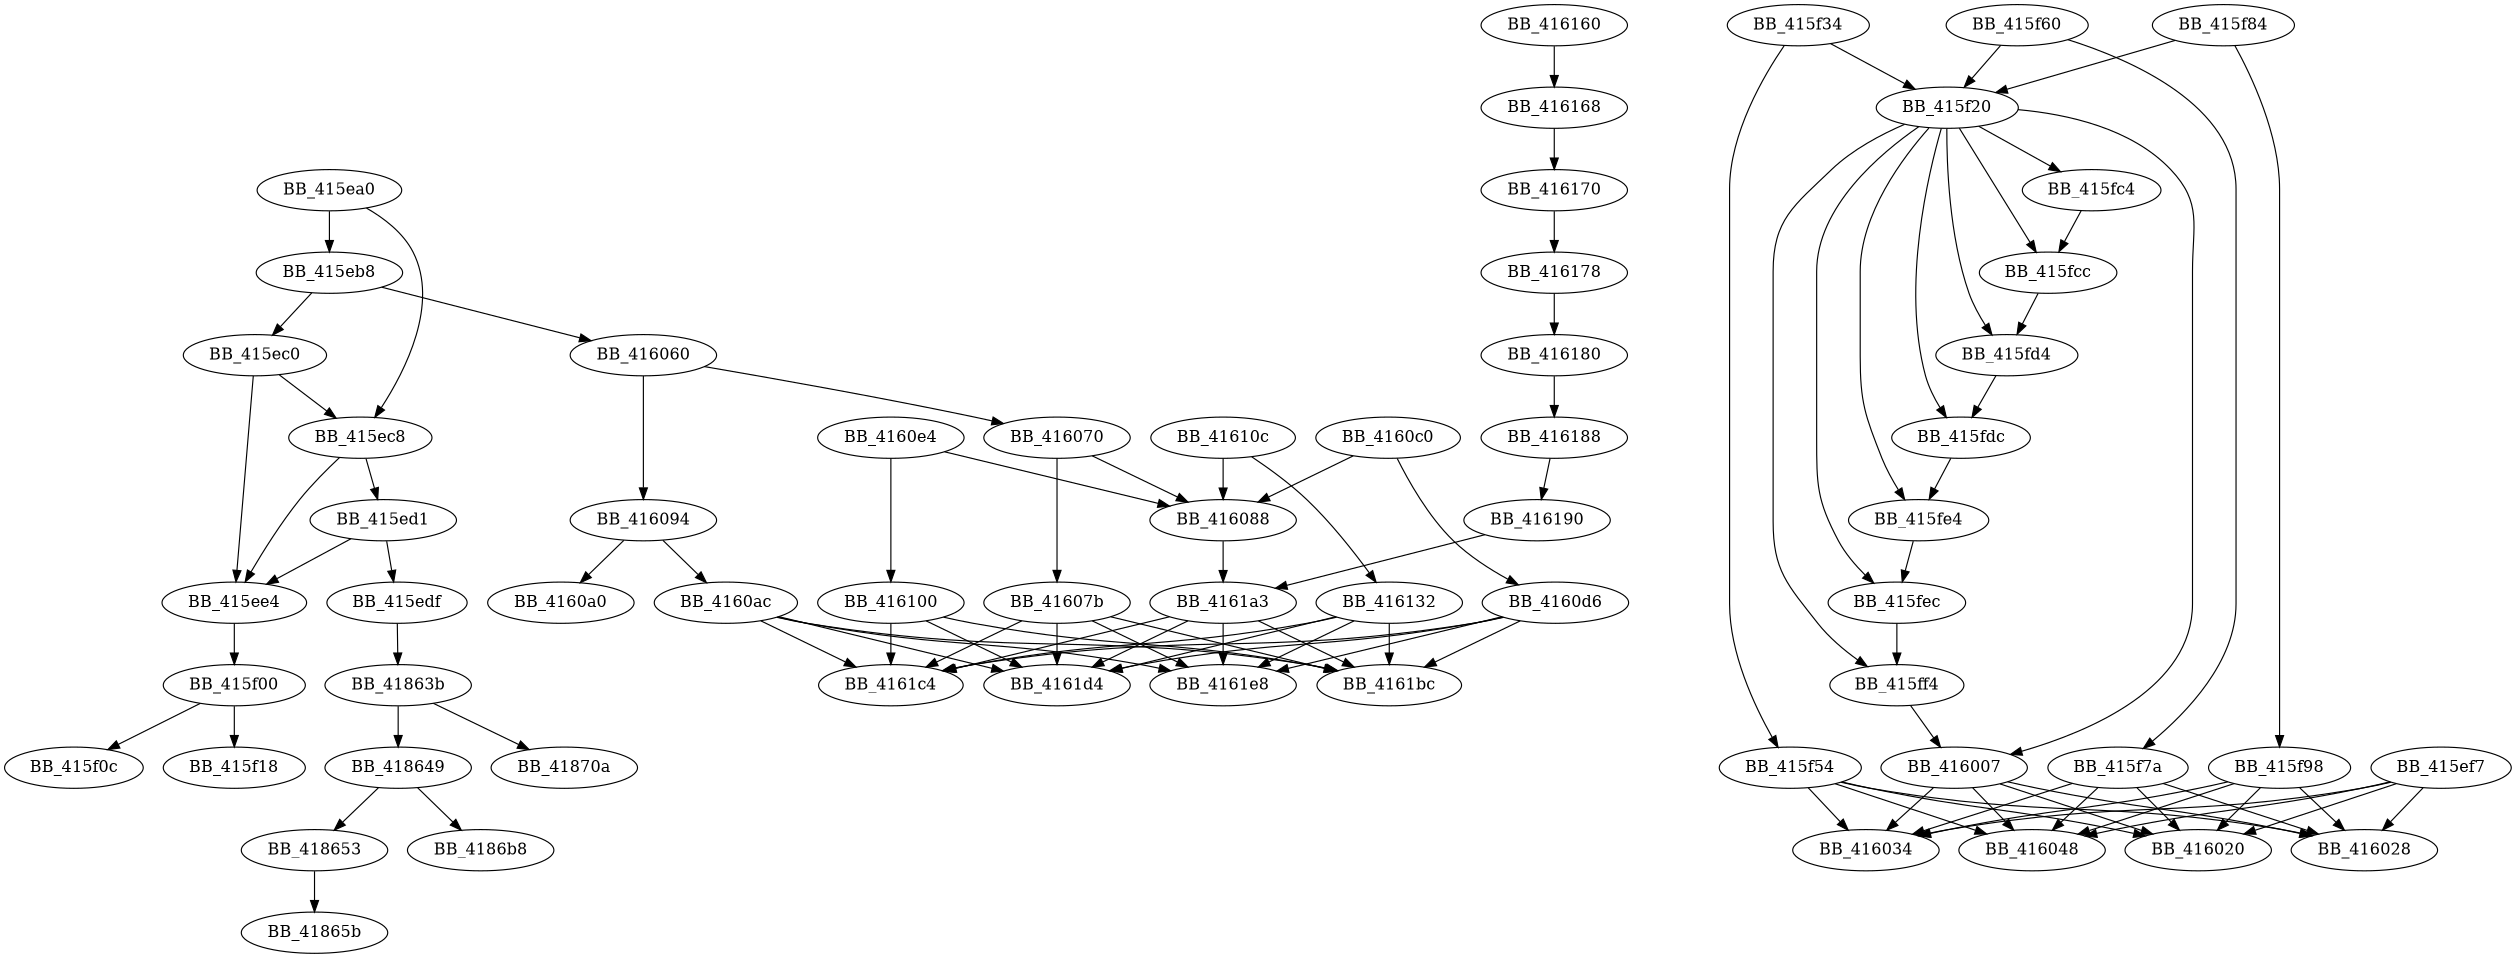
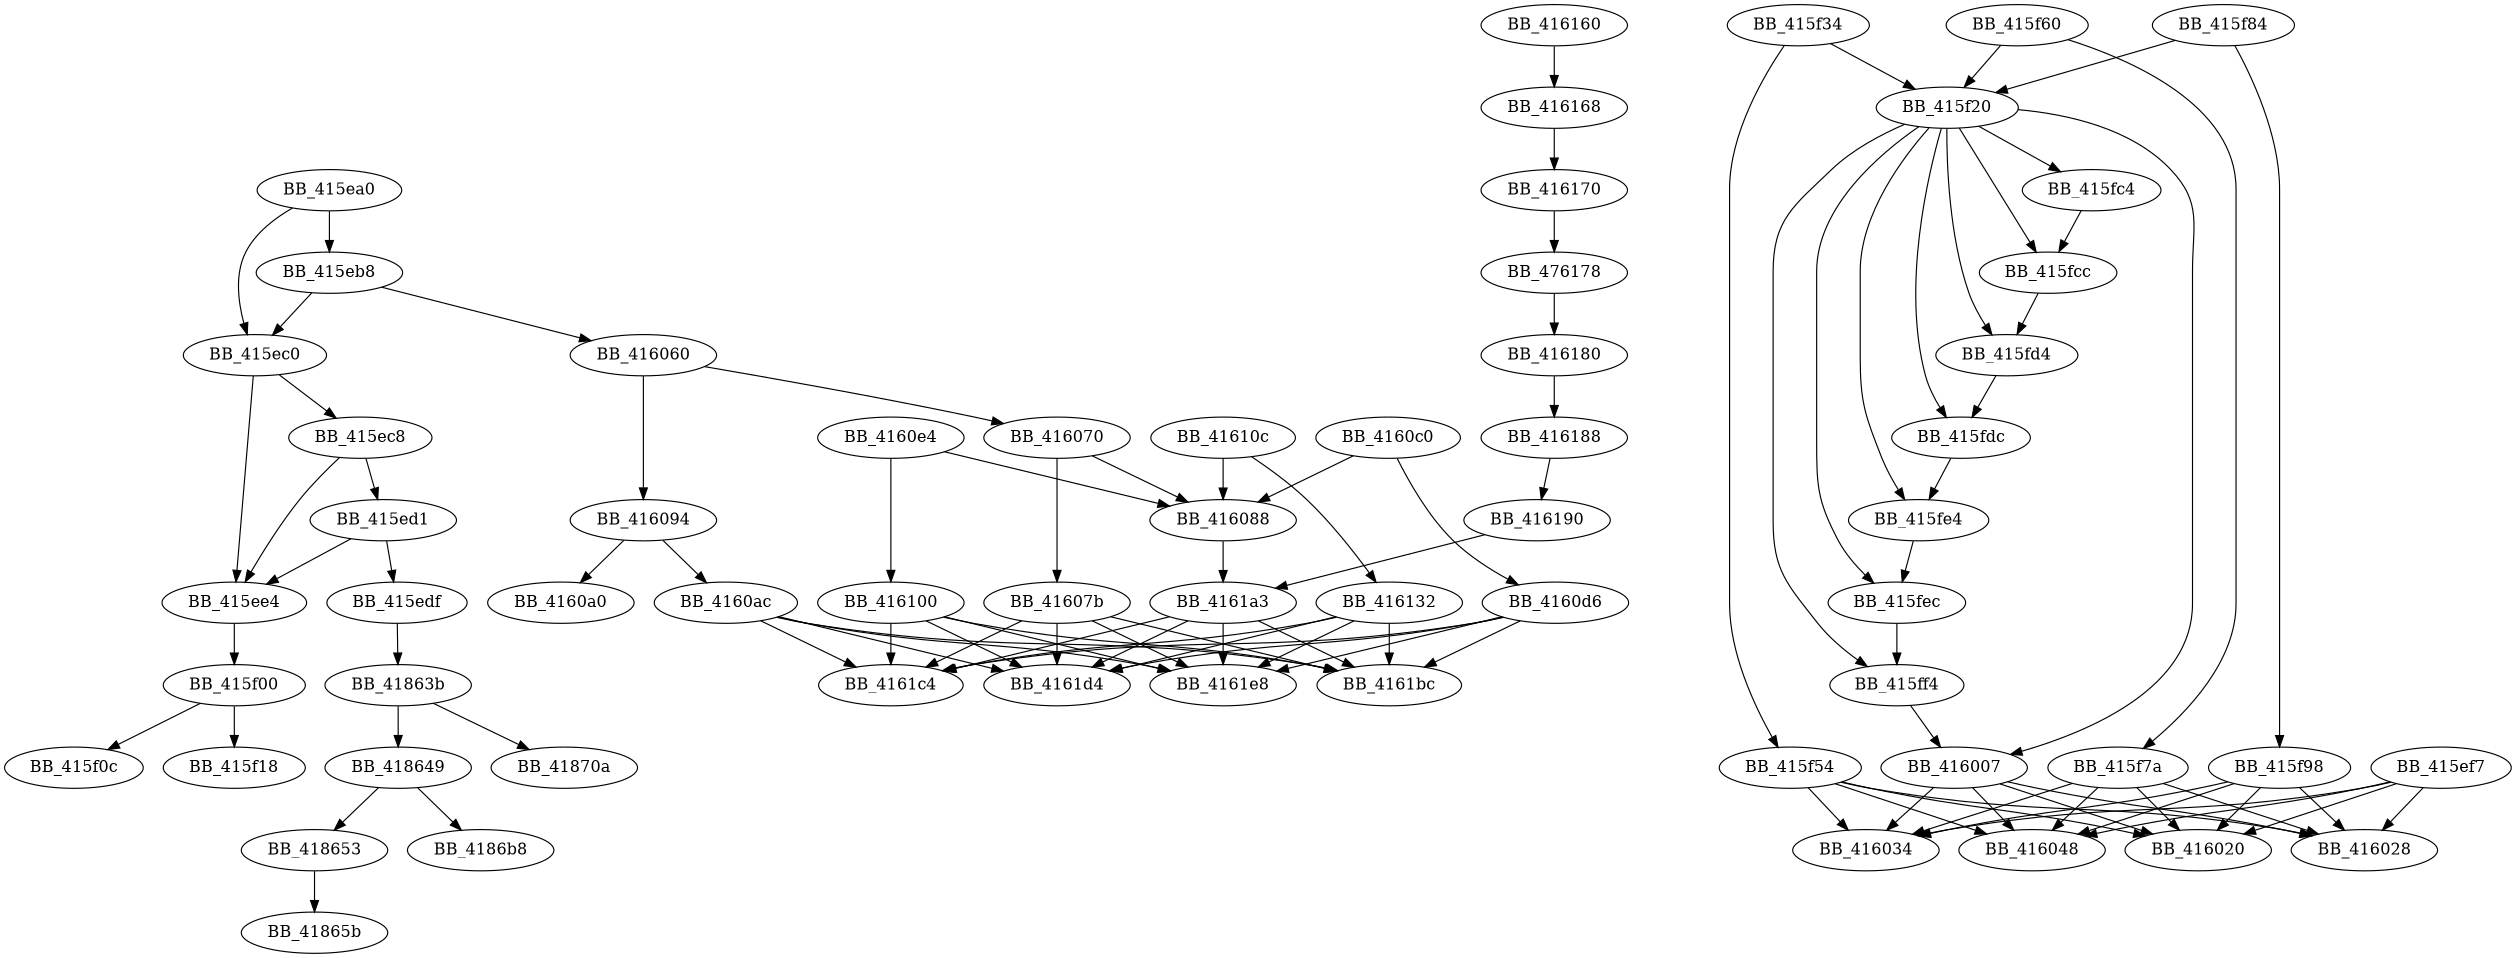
  digraph {
    BB_415ea0
    BB_415eb8
    BB_415ec0
    BB_416060
    BB_415ec8
    BB_415ee4
    BB_416070
    BB_416094
    BB_415ed1
    BB_415f00
    BB_41607b
    BB_416088
    BB_4160a0
    BB_4160ac
    BB_415edf
    BB_415f0c
    BB_415f18
    BB_41863b
    BB_418649
    BB_41870a
    BB_418653
    BB_4186b8
    BB_415ef7
    BB_416020
    BB_416028
    BB_416034
    BB_416048
    BB_415f20
    BB_415fc4
    BB_415fcc
    BB_415fd4
    BB_415fdc
    BB_415fe4
    BB_415fec
    BB_415ff4
    BB_416007
    BB_415f34
    BB_415f54
    BB_415f60
    BB_415f7a
    BB_415f84
    BB_415f98
    BB_4161bc
    BB_4161c4
    BB_4161d4
    BB_4161e8
    BB_4161a3
    BB_4160c0
    BB_4160d6
    BB_4160e4
    BB_416100
    BB_41610c
    BB_416132
    BB_416160
    BB_416168
    BB_416170
-   BB_416178
+   BB_416178 [label=BB_476178]
    BB_416180
    BB_416188
    BB_416190
    BB_41865b
    BB_415ea0 -> BB_415eb8
-   BB_415ea0 -> BB_415ec8
+   BB_415ea0 -> BB_415ec0
    BB_415eb8 -> BB_415ec0
    BB_415eb8 -> BB_416060
    BB_415ec0 -> BB_415ec8
    BB_415ec0 -> BB_415ee4
    BB_416060 -> BB_416070
    BB_416060 -> BB_416094
    BB_415ec8 -> BB_415ee4
    BB_415ec8 -> BB_415ed1
    BB_415ee4 -> BB_415f00
    BB_416070 -> BB_41607b
    BB_416070 -> BB_416088
    BB_416094 -> BB_4160a0
    BB_416094 -> BB_4160ac
    BB_415ed1 -> BB_415ee4
    BB_415ed1 -> BB_415edf
    BB_415f00 -> BB_415f0c
    BB_415f00 -> BB_415f18
    BB_41607b -> BB_4161bc
    BB_41607b -> BB_4161c4
    BB_41607b -> BB_4161d4
    BB_41607b -> BB_4161e8
    BB_416088 -> BB_4161a3
    BB_4160ac -> BB_4161bc
    BB_4160ac -> BB_4161c4
    BB_4160ac -> BB_4161d4
    BB_4160ac -> BB_4161e8
    BB_415edf -> BB_41863b
    BB_41863b -> BB_418649
    BB_41863b -> BB_41870a
    BB_418649 -> BB_418653
    BB_418649 -> BB_4186b8
    BB_418653 -> BB_41865b
    BB_415ef7 -> BB_416020
    BB_415ef7 -> BB_416028
    BB_415ef7 -> BB_416034
    BB_415ef7 -> BB_416048
    BB_415f20 -> BB_415fc4
    BB_415f20 -> BB_415fcc
    BB_415f20 -> BB_415fd4
    BB_415f20 -> BB_415fdc
    BB_415f20 -> BB_415fe4
    BB_415f20 -> BB_415fec
    BB_415f20 -> BB_415ff4
    BB_415f20 -> BB_416007
    BB_415fc4 -> BB_415fcc
    BB_415fcc -> BB_415fd4
    BB_415fd4 -> BB_415fdc
    BB_415fdc -> BB_415fe4
    BB_415fe4 -> BB_415fec
    BB_415fec -> BB_415ff4
    BB_415ff4 -> BB_416007
    BB_416007 -> BB_416020
    BB_416007 -> BB_416028
    BB_416007 -> BB_416034
    BB_416007 -> BB_416048
    BB_415f34 -> BB_415f20
    BB_415f34 -> BB_415f54
    BB_415f54 -> BB_416020
    BB_415f54 -> BB_416028
    BB_415f54 -> BB_416034
    BB_415f54 -> BB_416048
    BB_415f60 -> BB_415f20
    BB_415f60 -> BB_415f7a
    BB_415f7a -> BB_416020
    BB_415f7a -> BB_416028
    BB_415f7a -> BB_416034
    BB_415f7a -> BB_416048
    BB_415f84 -> BB_415f20
    BB_415f84 -> BB_415f98
    BB_415f98 -> BB_416020
    BB_415f98 -> BB_416028
    BB_415f98 -> BB_416034
    BB_415f98 -> BB_416048
    BB_4161a3 -> BB_4161bc
    BB_4161a3 -> BB_4161c4
    BB_4161a3 -> BB_4161d4
    BB_4161a3 -> BB_4161e8
    BB_4160c0 -> BB_416088
    BB_4160c0 -> BB_4160d6
    BB_4160d6 -> BB_4161bc
    BB_4160d6 -> BB_4161c4
    BB_4160d6 -> BB_4161d4
    BB_4160d6 -> BB_4161e8
    BB_4160e4 -> BB_416088
    BB_4160e4 -> BB_416100
    BB_416100 -> BB_4161bc
    BB_416100 -> BB_4161c4
    BB_416100 -> BB_4161d4
+   BB_416100 -> BB_4161e8
    BB_41610c -> BB_416088
    BB_41610c -> BB_416132
    BB_416132 -> BB_4161bc
    BB_416132 -> BB_4161c4
    BB_416132 -> BB_4161d4
    BB_416132 -> BB_4161e8
    BB_416160 -> BB_416168
    BB_416168 -> BB_416170
    BB_416170 -> BB_416178
    BB_416178 -> BB_416180
    BB_416180 -> BB_416188
    BB_416188 -> BB_416190
    BB_416190 -> BB_4161a3
  }
